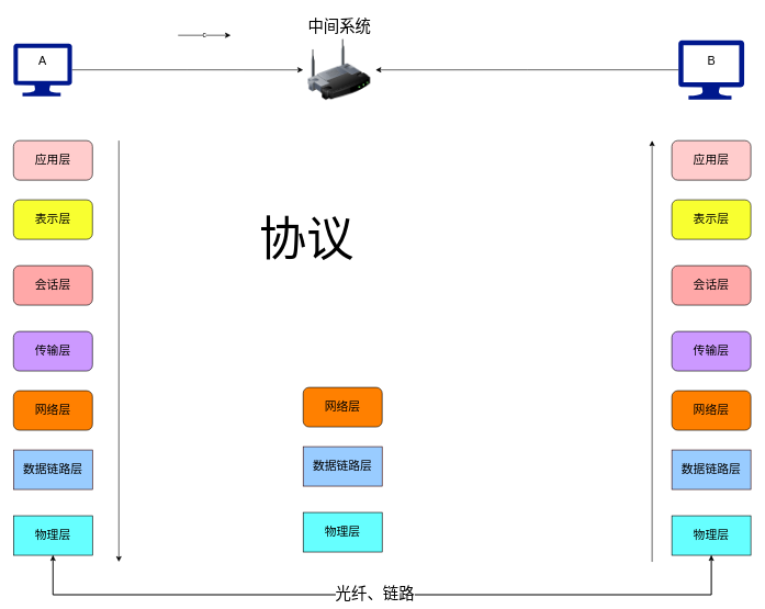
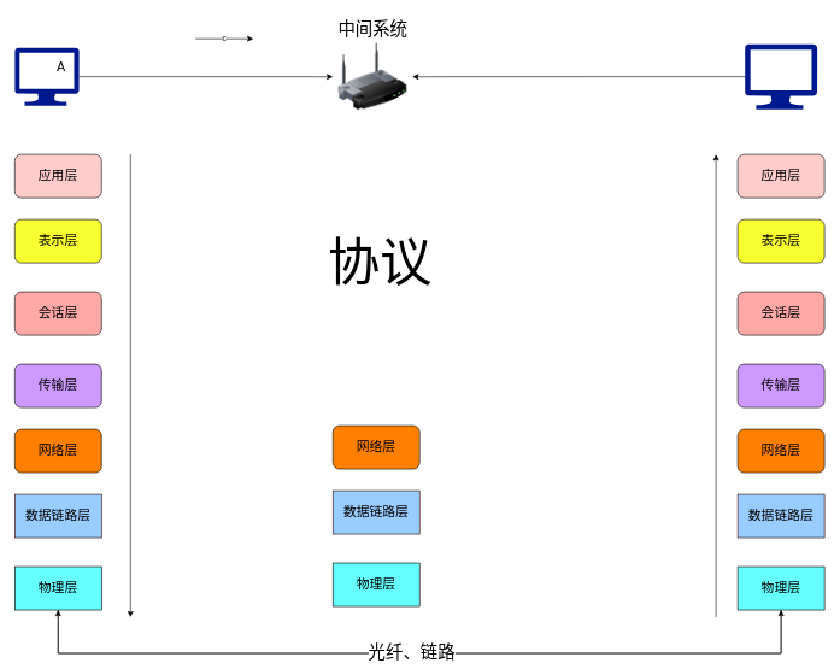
  <mxCell id="0" />
  <mxCell id="1" parent="0" />
  <mxCell id="2" style="edgeStyle=orthogonalEdgeStyle;rounded=0;orthogonalLoop=1;jettySize=auto;html=1;" edge="1" parent="1" source="3" target="6"><mxGeometry relative="1" as="geometry" /></mxCell>
  <mxCell id="3" value="" style="sketch=0;aspect=fixed;pointerEvents=1;shadow=0;dashed=0;html=1;strokeColor=none;labelPosition=center;verticalLabelPosition=bottom;verticalAlign=top;align=center;fillColor=#00188D;shape=mxgraph.azure.computer" vertex="1" parent="1"><mxGeometry x="20" y="65.5" width="88.89" height="80" as="geometry" /></mxCell>
  <mxCell id="4" style="edgeStyle=orthogonalEdgeStyle;rounded=0;orthogonalLoop=1;jettySize=auto;html=1;" edge="1" parent="1" source="5" target="6"><mxGeometry relative="1" as="geometry" /></mxCell>
  <mxCell id="5" value="" style="sketch=0;aspect=fixed;pointerEvents=1;shadow=0;dashed=0;html=1;strokeColor=none;labelPosition=center;verticalLabelPosition=bottom;verticalAlign=top;align=center;fillColor=#00188D;shape=mxgraph.azure.computer" vertex="1" parent="1"><mxGeometry x="1030" y="60.5" width="100" height="90" as="geometry" /></mxCell>
  <mxCell id="6" value="" style="image;html=1;image=img/lib/clip_art/networking/Wireless_Router_128x128.png" vertex="1" parent="1"><mxGeometry x="460" y="59.25" width="110" height="92.5" as="geometry" /></mxCell>
- <mxCell id="7" value="&lt;font style=&quot;font-size: 18px;&quot;&gt;A&lt;/font&gt;" style="text;html=1;align=center;verticalAlign=middle;resizable=0;points=[];autosize=1;strokeColor=none;fillColor=none;" vertex="1" parent="1"><mxGeometry x="44.45" y="73" width="40" height="40" as="geometry" /></mxCell>
- <mxCell id="8" value="&lt;font style=&quot;font-size: 18px;&quot;&gt;B&lt;/font&gt;" style="text;html=1;align=center;verticalAlign=middle;resizable=0;points=[];autosize=1;strokeColor=none;fillColor=none;" vertex="1" parent="1"><mxGeometry x="1060" y="73" width="40" height="40" as="geometry" /></mxCell>
+ <mxCell id="7" value="&lt;font style=&quot;font-size: 18px;&quot;&gt;A&lt;/font&gt;" style="text;html=1;align=center;verticalAlign=middle;resizable=0;points=[];autosize=1;strokeColor=none;fillColor=none;" vertex="1" parent="1"><mxGeometry x="64.45" y="73" width="40" height="40" as="geometry" /></mxCell>
  <mxCell id="9" value="&lt;font style=&quot;font-size: 24px;&quot;&gt;中间系统&lt;br&gt;&lt;/font&gt;" style="text;html=1;align=center;verticalAlign=middle;resizable=0;points=[];autosize=1;strokeColor=none;fillColor=none;" vertex="1" parent="1"><mxGeometry x="455" y="20.5" width="120" height="40" as="geometry" /></mxCell>
  <mxCell id="10" style="edgeStyle=orthogonalEdgeStyle;rounded=0;orthogonalLoop=1;jettySize=auto;html=1;entryX=0.5;entryY=1;entryDx=0;entryDy=0;" edge="1" parent="1" source="11" target="20"><mxGeometry relative="1" as="geometry"><Array as="points"><mxPoint x="1080" y="903" /><mxPoint x="80" y="903" /></Array></mxGeometry></mxCell>
  <mxCell id="11" value="&lt;font style=&quot;font-size: 18px;&quot;&gt;物理层&lt;/font&gt;" style="rounded=0;whiteSpace=wrap;html=1;fillColor=#66FFFF;" vertex="1" parent="1"><mxGeometry x="1020" y="783" width="120" height="60" as="geometry" /></mxCell>
  <mxCell id="12" value="&lt;font style=&quot;font-size: 18px;&quot;&gt;数据链路层&lt;/font&gt;" style="rounded=0;whiteSpace=wrap;html=1;fillColor=#99CCFF;strokeColor=#330000;" vertex="1" parent="1"><mxGeometry x="1020" y="683" width="120" height="60" as="geometry" /></mxCell>
  <mxCell id="13" value="&lt;font style=&quot;font-size: 18px;&quot;&gt;网络层&lt;/font&gt;" style="rounded=1;whiteSpace=wrap;html=1;fillColor=#FF8000;" vertex="1" parent="1"><mxGeometry x="1020" y="593" width="120" height="60" as="geometry" /></mxCell>
  <mxCell id="14" value="&lt;font style=&quot;font-size: 18px;&quot;&gt;传输层&lt;/font&gt;" style="rounded=1;whiteSpace=wrap;html=1;fillColor=#CC99FF;" vertex="1" parent="1"><mxGeometry x="1020" y="503" width="120" height="60" as="geometry" /></mxCell>
  <mxCell id="15" value="&lt;font style=&quot;font-size: 18px;&quot;&gt;会话层&lt;/font&gt;" style="rounded=1;whiteSpace=wrap;html=1;fillColor=#FFA8A8;" vertex="1" parent="1"><mxGeometry x="1020" y="403" width="120" height="60" as="geometry" /></mxCell>
  <mxCell id="16" value="&lt;font style=&quot;font-size: 18px;&quot;&gt;表示层&lt;/font&gt;" style="rounded=1;whiteSpace=wrap;html=1;fillColor=#F8FF30;" vertex="1" parent="1"><mxGeometry x="1020" y="303" width="120" height="60" as="geometry" /></mxCell>
  <mxCell id="17" value="&lt;font style=&quot;font-size: 18px;&quot;&gt;应用层&lt;/font&gt;" style="rounded=1;whiteSpace=wrap;html=1;fillColor=#FFCCCC;" vertex="1" parent="1"><mxGeometry x="1020" y="213" width="120" height="60" as="geometry" /></mxCell>
  <mxCell id="18" style="edgeStyle=orthogonalEdgeStyle;rounded=0;orthogonalLoop=1;jettySize=auto;html=1;entryX=0.5;entryY=1;entryDx=0;entryDy=0;" edge="1" parent="1" source="20" target="11"><mxGeometry relative="1" as="geometry"><Array as="points"><mxPoint x="80" y="903" /><mxPoint x="1080" y="903" /></Array></mxGeometry></mxCell>
  <mxCell id="19" value="&lt;font style=&quot;font-size: 24px;&quot;&gt;光纤、链路&lt;/font&gt;" style="edgeLabel;html=1;align=center;verticalAlign=middle;resizable=0;points=[];" vertex="1" connectable="0" parent="18"><mxGeometry x="-0.024" y="2" relative="1" as="geometry"><mxPoint x="1" as="offset" /></mxGeometry></mxCell>
  <mxCell id="20" value="&lt;font style=&quot;font-size: 18px;&quot;&gt;物理层&lt;/font&gt;" style="rounded=0;whiteSpace=wrap;html=1;fillColor=#66FFFF;" vertex="1" parent="1"><mxGeometry x="20" y="783" width="120" height="60" as="geometry" /></mxCell>
  <mxCell id="21" value="&lt;font style=&quot;font-size: 18px;&quot;&gt;数据链路层&lt;/font&gt;" style="rounded=0;whiteSpace=wrap;html=1;fillColor=#99CCFF;strokeColor=#330000;" vertex="1" parent="1"><mxGeometry x="20" y="683" width="120" height="60" as="geometry" /></mxCell>
  <mxCell id="22" value="&lt;font style=&quot;font-size: 18px;&quot;&gt;网络层&lt;/font&gt;" style="rounded=1;whiteSpace=wrap;html=1;fillColor=#FF8000;" vertex="1" parent="1"><mxGeometry x="20" y="593" width="120" height="60" as="geometry" /></mxCell>
  <mxCell id="23" value="&lt;font style=&quot;font-size: 18px;&quot;&gt;传输层&lt;/font&gt;" style="rounded=1;whiteSpace=wrap;html=1;fillColor=#CC99FF;" vertex="1" parent="1"><mxGeometry x="20" y="503" width="120" height="60" as="geometry" /></mxCell>
  <mxCell id="24" value="&lt;font style=&quot;font-size: 18px;&quot;&gt;会话层&lt;/font&gt;" style="rounded=1;whiteSpace=wrap;html=1;fillColor=#FFA8A8;" vertex="1" parent="1"><mxGeometry x="20" y="403" width="120" height="60" as="geometry" /></mxCell>
  <mxCell id="25" value="&lt;font style=&quot;font-size: 18px;&quot;&gt;表示层&lt;/font&gt;" style="rounded=1;whiteSpace=wrap;html=1;fillColor=#F8FF30;" vertex="1" parent="1"><mxGeometry x="20" y="303" width="120" height="60" as="geometry" /></mxCell>
  <mxCell id="26" value="&lt;font style=&quot;font-size: 18px;&quot;&gt;应用层&lt;/font&gt;" style="rounded=1;whiteSpace=wrap;html=1;fillColor=#FFCCCC;" vertex="1" parent="1"><mxGeometry x="20" y="213" width="120" height="60" as="geometry" /></mxCell>
  <mxCell id="27" value="&lt;font style=&quot;font-size: 18px;&quot;&gt;物理层&lt;/font&gt;" style="rounded=0;whiteSpace=wrap;html=1;fillColor=#66FFFF;" vertex="1" parent="1"><mxGeometry x="460" y="778" width="120" height="60" as="geometry" /></mxCell>
  <mxCell id="28" value="&lt;font style=&quot;font-size: 18px;&quot;&gt;数据链路层&lt;/font&gt;" style="rounded=0;whiteSpace=wrap;html=1;fillColor=#99CCFF;strokeColor=#330000;" vertex="1" parent="1"><mxGeometry x="460" y="678" width="120" height="60" as="geometry" /></mxCell>
  <mxCell id="29" value="&lt;font style=&quot;font-size: 18px;&quot;&gt;网络层&lt;/font&gt;" style="rounded=1;whiteSpace=wrap;html=1;fillColor=#FF8000;" vertex="1" parent="1"><mxGeometry x="460" y="588" width="120" height="60" as="geometry" /></mxCell>
- <mxCell id="30" value="&lt;font style=&quot;font-size: 72px;&quot;&gt;协议&lt;/font&gt;" style="text;html=1;align=center;verticalAlign=middle;resizable=0;points=[];autosize=1;strokeColor=none;fillColor=none;" vertex="1" parent="1"><mxGeometry x="380" y="313" width="170" height="100" as="geometry" /></mxCell>
+ <mxCell id="30" value="&lt;font style=&quot;font-size: 72px;&quot;&gt;协议&lt;/font&gt;" style="text;html=1;align=center;verticalAlign=middle;resizable=0;points=[];autosize=1;strokeColor=none;fillColor=none;" vertex="1" parent="1"><mxGeometry x="440" y="313" width="170" height="100" as="geometry" /></mxCell>
  <mxCell id="31" value="" style="edgeStyle=none;orthogonalLoop=1;jettySize=auto;html=1;rounded=0;" edge="1" parent="1"><mxGeometry width="80" relative="1" as="geometry"><mxPoint x="180" y="213" as="sourcePoint" /><mxPoint x="180" y="853" as="targetPoint" /><Array as="points" /></mxGeometry></mxCell>
  <mxCell id="32" value="c" style="edgeStyle=none;orthogonalLoop=1;jettySize=auto;html=1;rounded=0;" edge="1" parent="1"><mxGeometry width="80" relative="1" as="geometry"><mxPoint x="270" y="53" as="sourcePoint" /><mxPoint x="350" y="53" as="targetPoint" /><Array as="points" /></mxGeometry></mxCell>
  <mxCell id="33" value="" style="edgeStyle=none;orthogonalLoop=1;jettySize=auto;html=1;rounded=0;" edge="1" parent="1"><mxGeometry width="80" relative="1" as="geometry"><mxPoint x="990" y="853" as="sourcePoint" /><mxPoint x="990" y="213" as="targetPoint" /><Array as="points" /></mxGeometry></mxCell>
